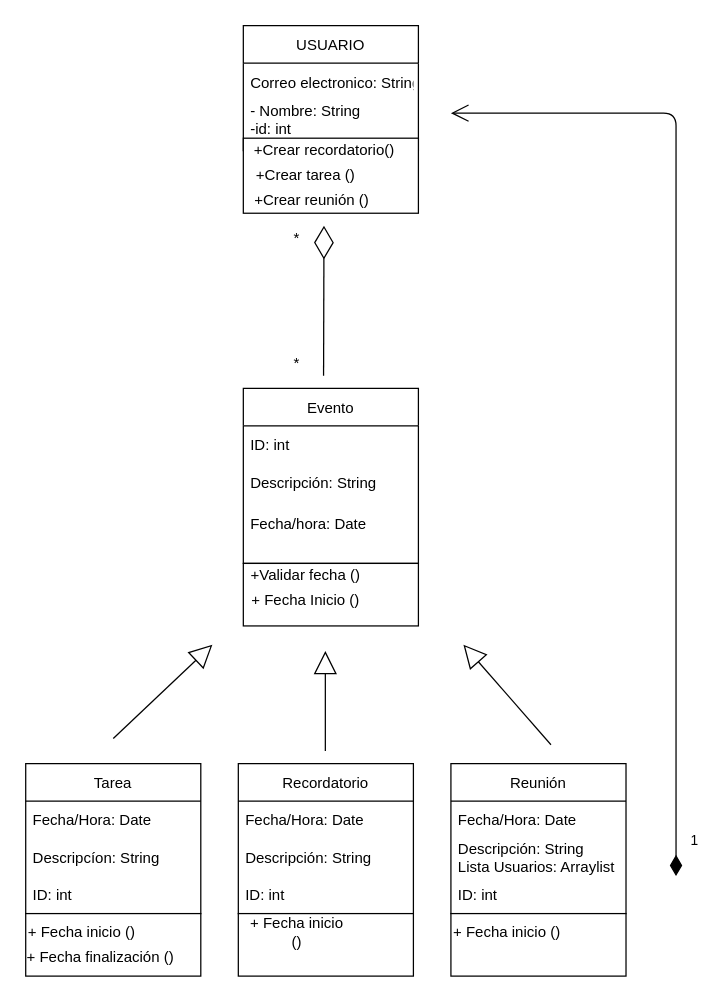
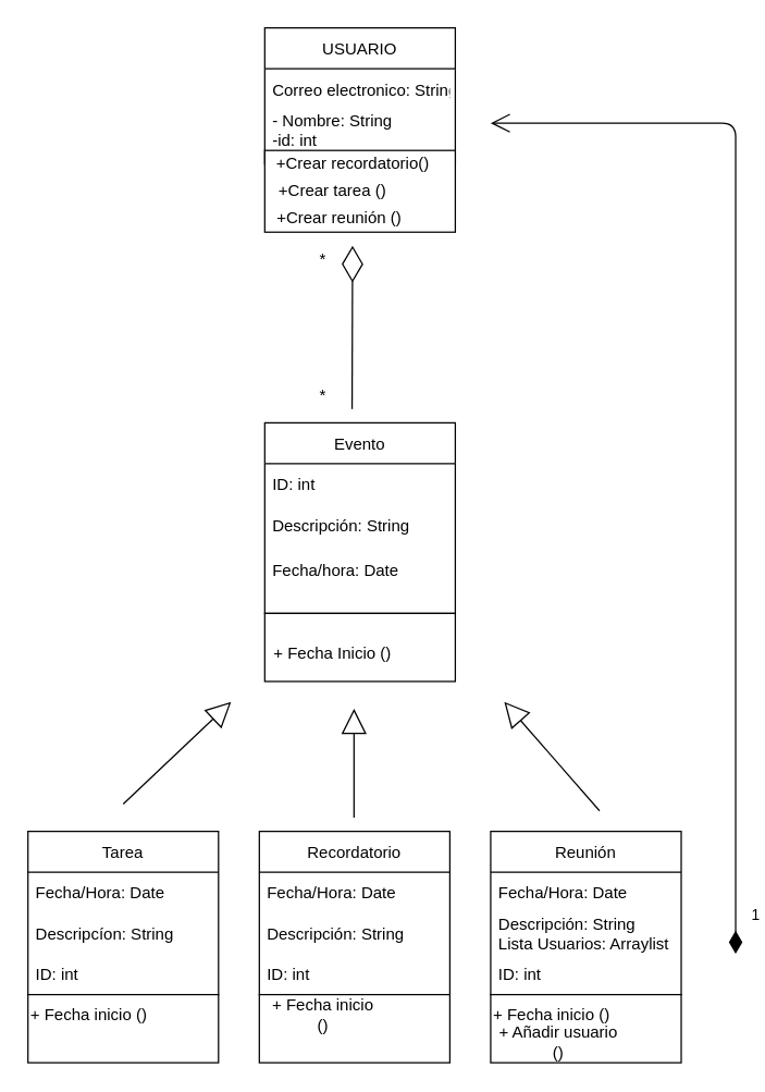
  <mxCell id="0" />
  <mxCell id="1" parent="0" />
  <mxCell id="2" value="USUARIO" style="swimlane;fontStyle=0;childLayout=stackLayout;horizontal=1;startSize=30;horizontalStack=0;resizeParent=1;resizeParentMax=0;resizeLast=0;collapsible=1;marginBottom=0;hachureGap=4;pointerEvents=0;" vertex="1" parent="1"><mxGeometry x="194" y="20" width="140" height="100" as="geometry" /></mxCell>
  <mxCell id="3" value="Correo electronico: String" style="text;strokeColor=none;fillColor=none;align=left;verticalAlign=middle;spacingLeft=4;spacingRight=4;overflow=hidden;points=[[0,0.5],[1,0.5]];portConstraint=eastwest;rotatable=0;" vertex="1" parent="2"><mxGeometry y="30" width="140" height="30" as="geometry" /></mxCell>
  <mxCell id="4" value="- Nombre: String&#10;-id: int&#10;" style="text;strokeColor=none;fillColor=none;align=left;verticalAlign=middle;spacingLeft=4;spacingRight=4;overflow=hidden;points=[[0,0.5],[1,0.5]];portConstraint=eastwest;rotatable=0;" vertex="1" parent="2"><mxGeometry y="60" width="140" height="40" as="geometry" /></mxCell>
  <mxCell id="5" value="" style="rounded=0;whiteSpace=wrap;html=1;hachureGap=4;pointerEvents=0;" vertex="1" parent="1"><mxGeometry x="194" y="110" width="140" height="60" as="geometry" /></mxCell>
  <mxCell id="6" value="+Crear recordatorio()" style="text;html=1;strokeColor=none;fillColor=none;align=center;verticalAlign=middle;whiteSpace=wrap;rounded=0;hachureGap=4;pointerEvents=0;" vertex="1" parent="1"><mxGeometry x="194" y="110" width="130" height="20" as="geometry" /></mxCell>
  <mxCell id="7" value="+Crear tarea ()" style="text;html=1;strokeColor=none;fillColor=none;align=center;verticalAlign=middle;whiteSpace=wrap;rounded=0;hachureGap=4;pointerEvents=0;" vertex="1" parent="1"><mxGeometry x="194" y="130" width="100" height="20" as="geometry" /></mxCell>
  <mxCell id="8" value="+Crear reunión ()" style="text;html=1;strokeColor=none;fillColor=none;align=center;verticalAlign=middle;whiteSpace=wrap;rounded=0;hachureGap=4;pointerEvents=0;" vertex="1" parent="1"><mxGeometry x="194" y="150" width="110" height="20" as="geometry" /></mxCell>
  <mxCell id="9" value="Evento" style="swimlane;fontStyle=0;childLayout=stackLayout;horizontal=1;startSize=30;horizontalStack=0;resizeParent=1;resizeParentMax=0;resizeLast=0;collapsible=1;marginBottom=0;hachureGap=4;pointerEvents=0;" vertex="1" parent="1"><mxGeometry x="194" y="310" width="140" height="140" as="geometry" /></mxCell>
  <mxCell id="10" value="ID: int" style="text;strokeColor=none;fillColor=none;align=left;verticalAlign=middle;spacingLeft=4;spacingRight=4;overflow=hidden;points=[[0,0.5],[1,0.5]];portConstraint=eastwest;rotatable=0;" vertex="1" parent="9"><mxGeometry y="30" width="140" height="30" as="geometry" /></mxCell>
  <mxCell id="11" value="Descripción: String" style="text;strokeColor=none;fillColor=none;align=left;verticalAlign=middle;spacingLeft=4;spacingRight=4;overflow=hidden;points=[[0,0.5],[1,0.5]];portConstraint=eastwest;rotatable=0;" vertex="1" parent="9"><mxGeometry y="60" width="140" height="30" as="geometry" /></mxCell>
  <mxCell id="12" value="Fecha/hora: Date&#10;" style="text;strokeColor=none;fillColor=none;align=left;verticalAlign=middle;spacingLeft=4;spacingRight=4;overflow=hidden;points=[[0,0.5],[1,0.5]];portConstraint=eastwest;rotatable=0;" vertex="1" parent="9"><mxGeometry y="90" width="140" height="50" as="geometry" /></mxCell>
  <mxCell id="13" value="" style="rounded=0;whiteSpace=wrap;html=1;hachureGap=4;pointerEvents=0;" vertex="1" parent="1"><mxGeometry x="194" y="450" width="140" height="50" as="geometry" /></mxCell>
- <mxCell id="14" value="+Validar fecha ()" style="text;html=1;strokeColor=none;fillColor=none;align=center;verticalAlign=middle;whiteSpace=wrap;rounded=0;hachureGap=4;pointerEvents=0;" vertex="1" parent="1"><mxGeometry x="194" y="450" width="100" height="20" as="geometry" /></mxCell>
  <mxCell id="15" value="+ Fecha Inicio ()" style="text;html=1;strokeColor=none;fillColor=none;align=center;verticalAlign=middle;whiteSpace=wrap;rounded=0;hachureGap=4;pointerEvents=0;" vertex="1" parent="1"><mxGeometry x="194" y="470" width="100" height="20" as="geometry" /></mxCell>
  <mxCell id="16" value="Tarea" style="swimlane;fontStyle=0;childLayout=stackLayout;horizontal=1;startSize=30;horizontalStack=0;resizeParent=1;resizeParentMax=0;resizeLast=0;collapsible=1;marginBottom=0;hachureGap=4;pointerEvents=0;" vertex="1" parent="1"><mxGeometry x="20" y="610" width="140" height="120" as="geometry" /></mxCell>
  <mxCell id="17" value="Fecha/Hora: Date" style="text;strokeColor=none;fillColor=none;align=left;verticalAlign=middle;spacingLeft=4;spacingRight=4;overflow=hidden;points=[[0,0.5],[1,0.5]];portConstraint=eastwest;rotatable=0;" vertex="1" parent="16"><mxGeometry y="30" width="140" height="30" as="geometry" /></mxCell>
  <mxCell id="18" value="Descripcíon: String" style="text;strokeColor=none;fillColor=none;align=left;verticalAlign=middle;spacingLeft=4;spacingRight=4;overflow=hidden;points=[[0,0.5],[1,0.5]];portConstraint=eastwest;rotatable=0;" vertex="1" parent="16"><mxGeometry y="60" width="140" height="30" as="geometry" /></mxCell>
  <mxCell id="19" value="ID: int" style="text;strokeColor=none;fillColor=none;align=left;verticalAlign=middle;spacingLeft=4;spacingRight=4;overflow=hidden;points=[[0,0.5],[1,0.5]];portConstraint=eastwest;rotatable=0;" vertex="1" parent="16"><mxGeometry y="90" width="140" height="30" as="geometry" /></mxCell>
  <mxCell id="20" value="Recordatorio" style="swimlane;fontStyle=0;childLayout=stackLayout;horizontal=1;startSize=30;horizontalStack=0;resizeParent=1;resizeParentMax=0;resizeLast=0;collapsible=1;marginBottom=0;hachureGap=4;pointerEvents=0;" vertex="1" parent="1"><mxGeometry x="190" y="610" width="140" height="120" as="geometry" /></mxCell>
  <mxCell id="21" value="Fecha/Hora: Date" style="text;strokeColor=none;fillColor=none;align=left;verticalAlign=middle;spacingLeft=4;spacingRight=4;overflow=hidden;points=[[0,0.5],[1,0.5]];portConstraint=eastwest;rotatable=0;" vertex="1" parent="20"><mxGeometry y="30" width="140" height="30" as="geometry" /></mxCell>
  <mxCell id="22" value="Descripción: String" style="text;strokeColor=none;fillColor=none;align=left;verticalAlign=middle;spacingLeft=4;spacingRight=4;overflow=hidden;points=[[0,0.5],[1,0.5]];portConstraint=eastwest;rotatable=0;" vertex="1" parent="20"><mxGeometry y="60" width="140" height="30" as="geometry" /></mxCell>
  <mxCell id="23" value="ID: int" style="text;strokeColor=none;fillColor=none;align=left;verticalAlign=middle;spacingLeft=4;spacingRight=4;overflow=hidden;points=[[0,0.5],[1,0.5]];portConstraint=eastwest;rotatable=0;" vertex="1" parent="20"><mxGeometry y="90" width="140" height="30" as="geometry" /></mxCell>
  <mxCell id="24" value="Reunión" style="swimlane;fontStyle=0;childLayout=stackLayout;horizontal=1;startSize=30;horizontalStack=0;resizeParent=1;resizeParentMax=0;resizeLast=0;collapsible=1;marginBottom=0;hachureGap=4;pointerEvents=0;" vertex="1" parent="1"><mxGeometry x="360" y="610" width="140" height="120" as="geometry" /></mxCell>
  <mxCell id="25" value="Fecha/Hora: Date" style="text;strokeColor=none;fillColor=none;align=left;verticalAlign=middle;spacingLeft=4;spacingRight=4;overflow=hidden;points=[[0,0.5],[1,0.5]];portConstraint=eastwest;rotatable=0;" vertex="1" parent="24"><mxGeometry y="30" width="140" height="30" as="geometry" /></mxCell>
  <mxCell id="26" value="Descripción: String&#10;Lista Usuarios: Arraylist&#10;" style="text;strokeColor=none;fillColor=none;align=left;verticalAlign=middle;spacingLeft=4;spacingRight=4;overflow=hidden;points=[[0,0.5],[1,0.5]];portConstraint=eastwest;rotatable=0;" vertex="1" parent="24"><mxGeometry y="60" width="140" height="30" as="geometry" /></mxCell>
  <mxCell id="27" value="ID: int" style="text;strokeColor=none;fillColor=none;align=left;verticalAlign=middle;spacingLeft=4;spacingRight=4;overflow=hidden;points=[[0,0.5],[1,0.5]];portConstraint=eastwest;rotatable=0;" vertex="1" parent="24"><mxGeometry y="90" width="140" height="30" as="geometry" /></mxCell>
  <mxCell id="28" value="*" style="text;html=1;strokeColor=none;fillColor=none;align=center;verticalAlign=middle;whiteSpace=wrap;rounded=0;hachureGap=4;pointerEvents=0;" vertex="1" parent="1"><mxGeometry x="227" y="180" width="20" height="20" as="geometry" /></mxCell>
  <mxCell id="29" value="*" style="text;html=1;strokeColor=none;fillColor=none;align=center;verticalAlign=middle;whiteSpace=wrap;rounded=0;hachureGap=4;pointerEvents=0;" vertex="1" parent="1"><mxGeometry x="217" y="280" width="40" height="20" as="geometry" /></mxCell>
  <mxCell id="30" value="" style="rounded=0;whiteSpace=wrap;html=1;hachureGap=4;pointerEvents=0;" vertex="1" parent="1"><mxGeometry x="20" y="730" width="140" height="50" as="geometry" /></mxCell>
  <mxCell id="31" value="" style="rounded=0;whiteSpace=wrap;html=1;hachureGap=4;pointerEvents=0;" vertex="1" parent="1"><mxGeometry x="190" y="730" width="140" height="50" as="geometry" /></mxCell>
  <mxCell id="32" value="" style="rounded=0;whiteSpace=wrap;html=1;hachureGap=4;pointerEvents=0;" vertex="1" parent="1"><mxGeometry x="360" y="730" width="140" height="50" as="geometry" /></mxCell>
  <mxCell id="33" value="" style="endArrow=diamondThin;endFill=0;endSize=24;html=1;sourcePerimeterSpacing=8;targetPerimeterSpacing=8;" edge="1" parent="1"><mxGeometry width="160" relative="1" as="geometry"><mxPoint x="258.17" y="300" as="sourcePoint" /><mxPoint x="258.5" y="180" as="targetPoint" /></mxGeometry></mxCell>
  <mxCell id="34" value="1" style="endArrow=open;html=1;endSize=12;startArrow=diamondThin;startSize=14;startFill=1;edgeStyle=orthogonalEdgeStyle;align=left;verticalAlign=bottom;sourcePerimeterSpacing=8;targetPerimeterSpacing=8;" edge="1" parent="1"><mxGeometry x="-0.953" y="-10" relative="1" as="geometry"><mxPoint x="540" y="700" as="sourcePoint" /><mxPoint x="360" y="90" as="targetPoint" /><Array as="points"><mxPoint x="540" y="90" /></Array><mxPoint as="offset" /></mxGeometry></mxCell>
  <mxCell id="35" value="+ Fecha inicio ()" style="text;html=1;strokeColor=none;fillColor=none;align=center;verticalAlign=middle;whiteSpace=wrap;rounded=0;hachureGap=4;pointerEvents=0;" vertex="1" parent="1"><mxGeometry x="20" y="735" width="90" height="20" as="geometry" /></mxCell>
  <mxCell id="36" value="+ Fecha inicio ()" style="text;html=1;strokeColor=none;fillColor=none;align=center;verticalAlign=middle;whiteSpace=wrap;rounded=0;hachureGap=4;pointerEvents=0;" vertex="1" parent="1"><mxGeometry x="194" y="735" width="86" height="20" as="geometry" /></mxCell>
  <mxCell id="37" value="+ Fecha inicio ()" style="text;html=1;strokeColor=none;fillColor=none;align=center;verticalAlign=middle;whiteSpace=wrap;rounded=0;hachureGap=4;pointerEvents=0;" vertex="1" parent="1"><mxGeometry x="360" y="735" width="90" height="20" as="geometry" /></mxCell>
- <mxCell id="38" value="+ Fecha finalización ()" style="text;html=1;strokeColor=none;fillColor=none;align=center;verticalAlign=middle;whiteSpace=wrap;rounded=0;hachureGap=4;pointerEvents=0;" vertex="1" parent="1"><mxGeometry x="20" y="755" width="120" height="20" as="geometry" /></mxCell>
+ <mxCell id="39" value="+ Añadir usuario ()" style="text;html=1;strokeColor=none;fillColor=none;align=center;verticalAlign=middle;whiteSpace=wrap;rounded=0;hachureGap=4;pointerEvents=0;" vertex="1" parent="1"><mxGeometry x="360" y="755" width="100" height="20" as="geometry" /></mxCell>
  <mxCell id="40" value="" style="endArrow=block;endSize=16;endFill=0;html=1;sourcePerimeterSpacing=8;targetPerimeterSpacing=8;" edge="1" parent="1"><mxGeometry x="-0.167" width="160" relative="1" as="geometry"><mxPoint x="90" y="590" as="sourcePoint" /><mxPoint x="169.29" y="515" as="targetPoint" /><mxPoint as="offset" /></mxGeometry></mxCell>
  <mxCell id="41" value="" style="endArrow=block;endSize=16;endFill=0;html=1;sourcePerimeterSpacing=8;targetPerimeterSpacing=8;" edge="1" parent="1"><mxGeometry width="160" relative="1" as="geometry"><mxPoint x="259.58" y="600" as="sourcePoint" /><mxPoint x="259.58" y="520" as="targetPoint" /></mxGeometry></mxCell>
  <mxCell id="42" value="" style="endArrow=block;endSize=16;endFill=0;html=1;sourcePerimeterSpacing=8;targetPerimeterSpacing=8;" edge="1" parent="1"><mxGeometry x="-0.134" y="-46" width="160" relative="1" as="geometry"><mxPoint x="440" y="595" as="sourcePoint" /><mxPoint x="370" y="515" as="targetPoint" /><mxPoint x="-1" as="offset" /></mxGeometry></mxCell>
